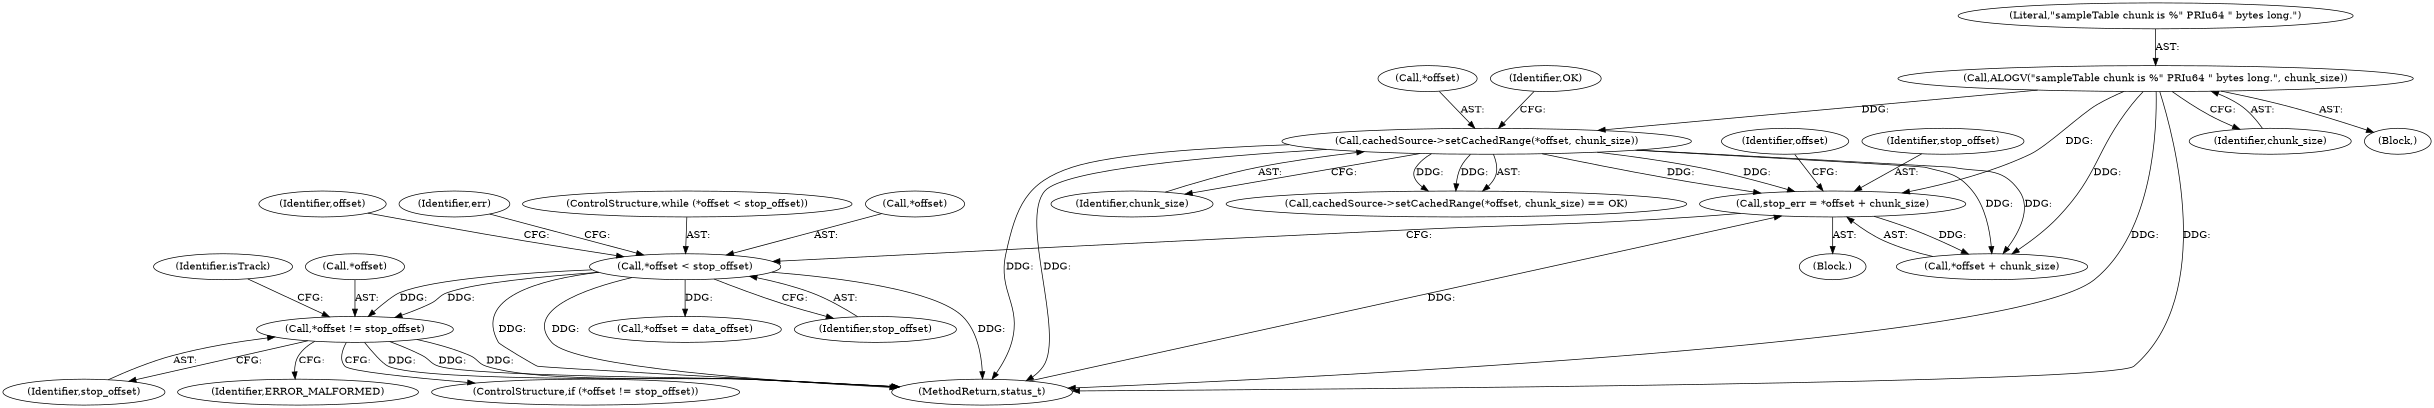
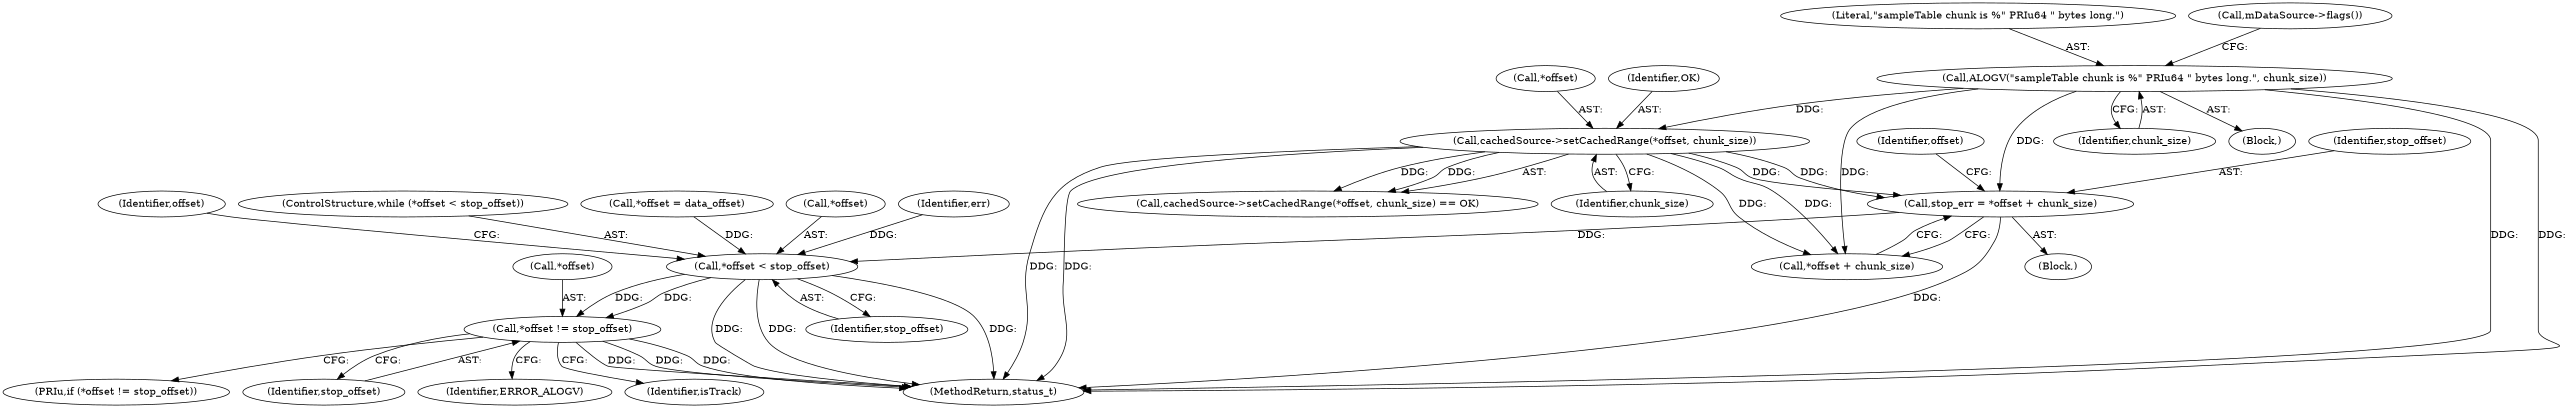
  digraph {
    n1 [label="(Call,stop_err = *offset + chunk_size)"]
    n2 [label="(Call,*offset < stop_offset)"]
    n3 [label="(MethodReturn,status_t)"]
    n4 [label="(Call,*offset + chunk_size)"]
    n5 [label="(Block,)"]
    n6 [label="(Call,*offset != stop_offset)"]
    n7 [label="(Identifier,stop_offset)"]
    n8 [label="(Call,cachedSource->setCachedRange(*offset, chunk_size))"]
    n9 [label="(Identifier,chunk_size)"]
    n10 [label="(Call,cachedSource->setCachedRange(*offset, chunk_size) == OK)"]
    n11 [label="(Call,ALOGV(\"sampleTable chunk is %\" PRIu64 \" bytes long.\", chunk_size))"]
    n12 [label="(Identifier,chunk_size)"]
    n13 [label="(Block,)"]
-   n14 [label="(ControlStructure,if (*offset != stop_offset))"]
+   n14 [label="(PRIu,if (*offset != stop_offset))"]
    n15 [label="(Identifier,stop_offset)"]
-   n16 [label="(Identifier,ERROR_MALFORMED)"]
+   n16 [label="(Identifier,ERROR_ALOGV)"]
    n17 [label="(ControlStructure,while (*offset < stop_offset))"]
    n18 [label="(Identifier,isTrack)"]
    n19 [label="(Identifier,offset)"]
    n20 [label="(Call,*offset = data_offset)"]
    n21 [label="(Identifier,offset)"]
    n22 [label="(Literal,\"sampleTable chunk is %\" PRIu64 \" bytes long.\")"]
    n23 [label="(Call,*offset)"]
    n24 [label="(Call,*offset)"]
+   n25 [label="(Call,mDataSource->flags())"]
    n26 [label="(Identifier,err)"]
    n27 [label="(Identifier,stop_offset)"]
    n28 [label="(Identifier,OK)"]
    n29 [label="(Call,*offset)"]
-   n1 -> n2 [label="CFG: "]
-   n3 -> n1 [label="DDG: "]
-   n1 -> n4 [label="DDG: "]
+   n1 -> n2 [label="DDG: "]
+   n1 -> n3 [label="DDG: "]
+   n1 -> n4 [label="CFG: "]
    n1 -> n5 [label="AST: "]
    n2 -> n3 [label="DDG: "]
    n2 -> n3 [label="DDG: "]
    n2 -> n3 [label="DDG: "]
    n2 -> n6 [label="DDG: "]
    n2 -> n6 [label="DDG: "]
    n2 -> n7 [label="CFG: "]
-   n4 -> n1 [label="AST: "]
+   n4 -> n1 [label="CFG: "]
    n6 -> n3 [label="DDG: "]
    n6 -> n3 [label="DDG: "]
    n6 -> n3 [label="DDG: "]
    n6 -> n14 [label="CFG: "]
    n6 -> n15 [label="CFG: "]
    n6 -> n16 [label="CFG: "]
    n7 -> n2 [label="AST: "]
    n8 -> n1 [label="DDG: "]
    n8 -> n1 [label="DDG: "]
    n8 -> n3 [label="DDG: "]
    n8 -> n3 [label="DDG: "]
    n8 -> n4 [label="DDG: "]
    n8 -> n4 [label="DDG: "]
    n8 -> n9 [label="CFG: "]
    n8 -> n10 [label="AST: "]
    n8 -> n10 [label="DDG: "]
    n8 -> n10 [label="DDG: "]
    n9 -> n8 [label="AST: "]
    n11 -> n1 [label="DDG: "]
    n11 -> n3 [label="DDG: "]
    n11 -> n3 [label="DDG: "]
    n11 -> n4 [label="DDG: "]
    n11 -> n8 [label="DDG: "]
    n11 -> n12 [label="CFG: "]
    n11 -> n13 [label="AST: "]
    n12 -> n11 [label="AST: "]
    n15 -> n6 [label="AST: "]
    n17 -> n2 [label="AST: "]
-   n18 -> n6 [label="CFG: "]
+   n6 -> n18 [label="CFG: "]
    n19 -> n2 [label="CFG: "]
-   n2 -> n20 [label="DDG: "]
+   n20 -> n2 [label="DDG: "]
    n21 -> n1 [label="CFG: "]
    n22 -> n11 [label="AST: "]
    n23 -> n2 [label="AST: "]
    n24 -> n6 [label="AST: "]
-   n26 -> n2 [label="CFG: "]
+   n25 -> n11 [label="CFG: "]
+   n26 -> n2 [label="DDG: "]
    n27 -> n1 [label="AST: "]
-   n28 -> n8 [label="CFG: "]
+   n28 -> n8 [label="AST: "]
    n29 -> n8 [label="AST: "]
  }
